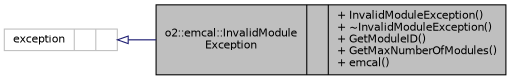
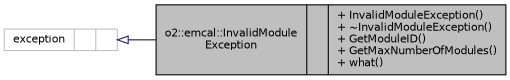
  digraph {
    rankdir=LR
    node [fontname=Helvetica fontsize=10 shape=record]
-   n1 [color=black fillcolor=grey75 fontcolor=black height=0.2 label="{o2::emcal::InvalidModule\lException\n||+ InvalidModuleException()\l+ ~InvalidModuleException()\l+ GetModuleID()\l+ GetMaxNumberOfModules()\l+ emcal()\l}" style=filled width=0.4]
+   n1 [color=black fillcolor=grey75 fontcolor=black height=0.2 label="{o2::emcal::InvalidModule\lException\n||+ InvalidModuleException()\l+ ~InvalidModuleException()\l+ GetModuleID()\l+ GetMaxNumberOfModules()\l+ what()\l}" style=filled width=0.4]
    n2 [color=grey75 height=0.2 label="{exception\n||}" width=0.4]
    n2 -> n1 [arrowtail=onormal color=midnightblue dir=back fontname=Helvetica fontsize=10 labelfontname=Helvetica labelfontsize=10 style=solid]
  }
